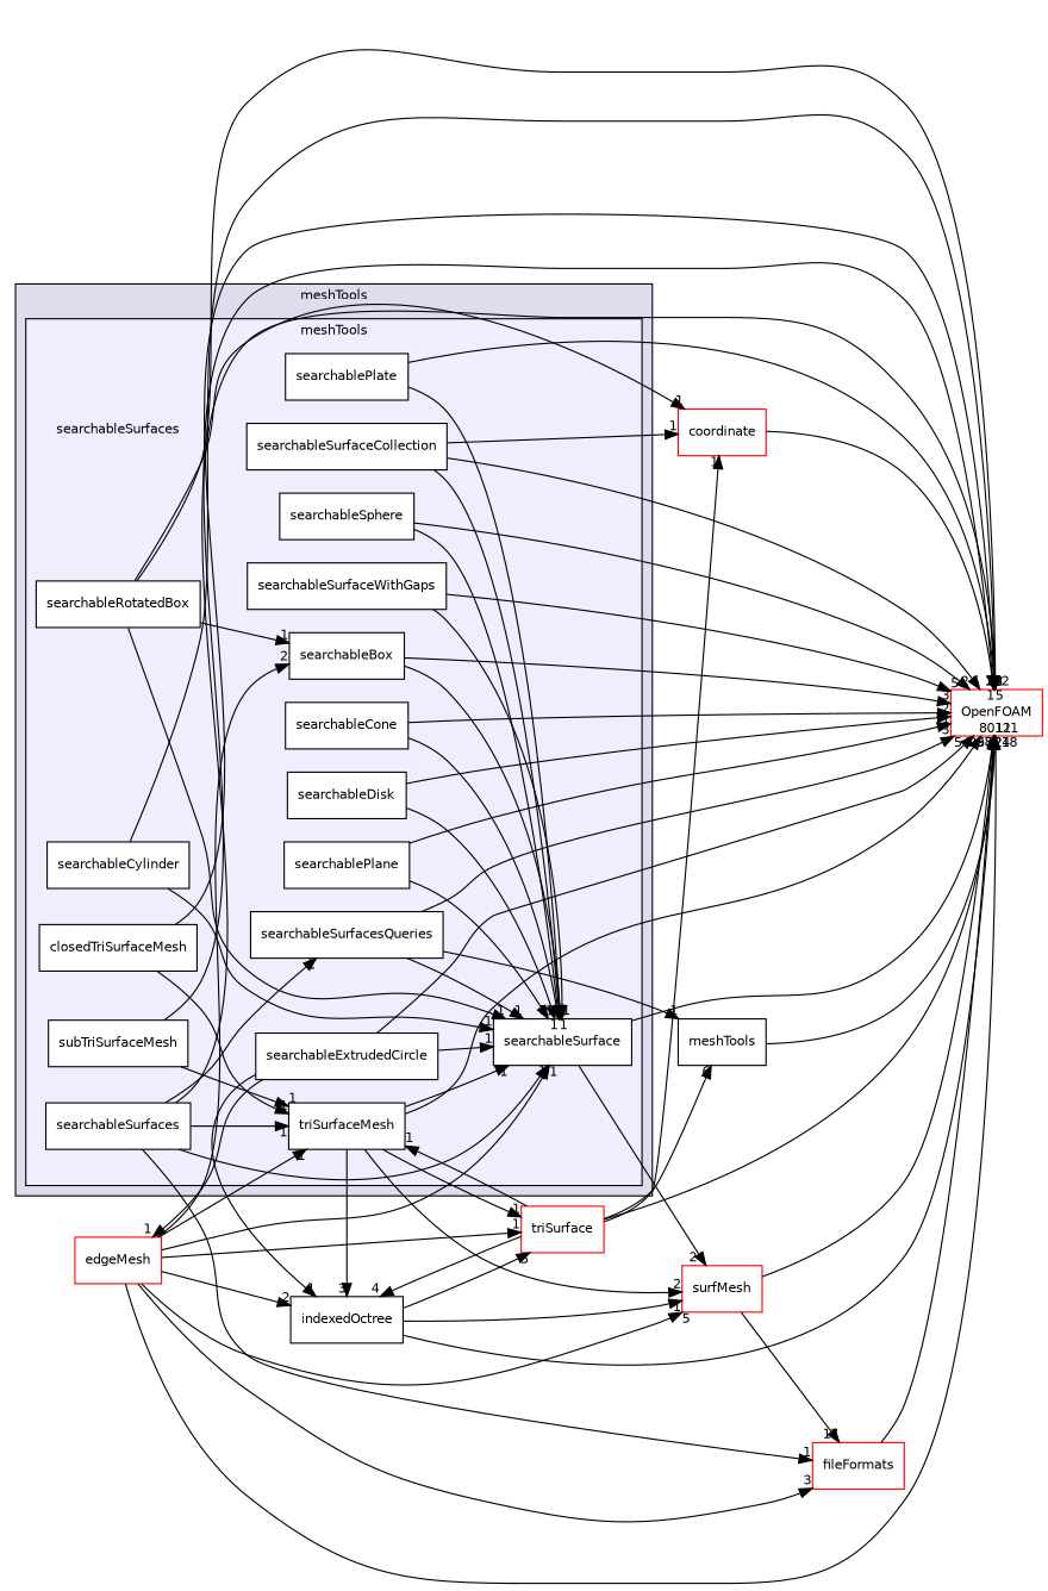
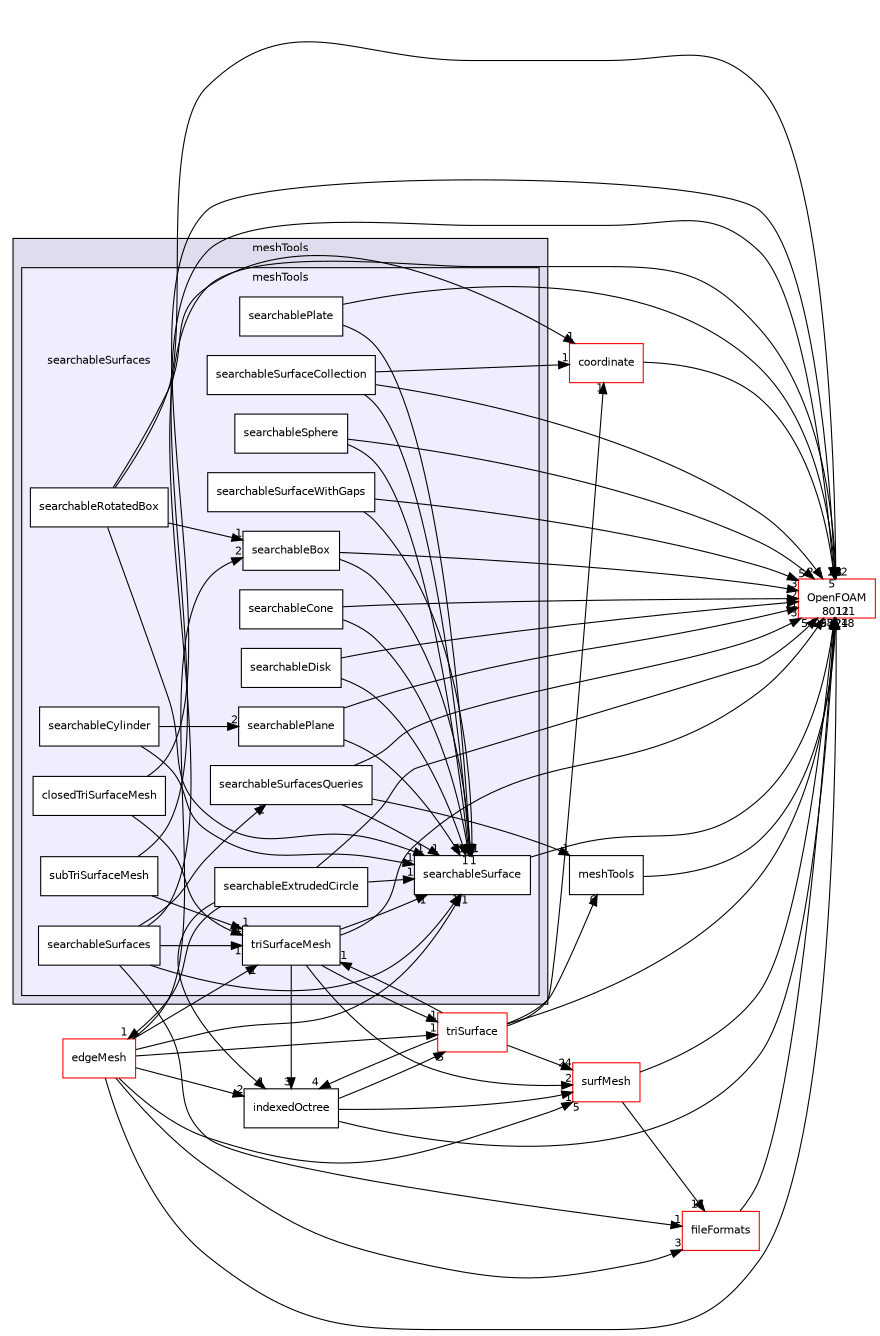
  digraph {
    compound=true
    rankdir=LR
    node [fontname=Helvetica fontsize=10 shape=box color=black fillcolor=white style=filled]
    edge [headlabel=1 labeldistance=1.5 labelfontname=Helvetica labelfontsize=10]
    n1 [label=searchableSurfaces shape=plaintext color="" fillcolor="" style=""]
    n2 [label=closedTriSurfaceMesh]
    n3 [label=searchableBox]
    n4 [label=searchableCone]
    n5 [label=searchableCylinder]
    n6 [label=searchableDisk]
    n7 [label=searchableExtrudedCircle]
    n8 [label=searchablePlane]
    n9 [label=searchablePlate]
    n10 [label=searchableRotatedBox]
    n11 [label=searchableSphere]
    n12 [label=searchableSurface]
    n13 [label=searchableSurfaceCollection]
    n14 [label=searchableSurfaces]
    n15 [label=searchableSurfacesQueries]
    n16 [label=searchableSurfaceWithGaps]
    n17 [label=subTriSurfaceMesh]
    n18 [label=triSurfaceMesh]
    n19 [color=red label=OpenFOAM fillcolor="" style=""]
    n20 [label=indexedOctree color="" fillcolor="" style=""]
    n21 [color=red label=edgeMesh fillcolor="" style=""]
    n22 [color=red label=coordinate fillcolor="" style=""]
    n23 [color=red label=fileFormats fillcolor="" style=""]
    n24 [label=meshTools color="" fillcolor="" style=""]
    n25 [color=red label=surfMesh fillcolor="" style=""]
    n26 [color=red label=triSurface fillcolor="" style=""]
    subgraph cluster_1 {
      bgcolor="#ddddee"
      fontname=Helvetica
      fontsize=10
      label=meshTools
      pencolor=black
      subgraph cluster_2 {
        bgcolor="#eeeeff"
        fontname=Helvetica
        fontsize=10
        pencolor=black
        n1
        n2
        n3
        n4
        n5
        n6
        n7
        n8
        n9
        n10
        n11
        n12
        n13
        n14
        n15
        n16
        n17
        n18
      }
    }
    n2 -> n18
    n2 -> n19
    n3 -> n12
    n3 -> n19 [headlabel=3]
    n4 -> n12
    n4 -> n19
    n5 -> n12
-   n5 -> n19 [headlabel=2]
+   n5 -> n8 [headlabel=2]
    n6 -> n12
    n6 -> n19 [headlabel=2]
    n7 -> n12
    n7 -> n19 [headlabel=6]
    n7 -> n20
    n7 -> n21
    n8 -> n12
    n8 -> n19 [headlabel=3]
    n9 -> n12
    n9 -> n19 [headlabel=3]
    n10 -> n3
    n10 -> n12
    n10 -> n19
    n10 -> n22
    n11 -> n12
    n11 -> n19 [headlabel=2]
    n12 -> n19 [headlabel=8]
    n13 -> n12
    n13 -> n19 [headlabel=6]
    n13 -> n22
    n14 -> n12
    n14 -> n15
    n14 -> n18
    n14 -> n19 [headlabel=5]
    n14 -> n23
    n15 -> n12
    n15 -> n19 [headlabel=5]
    n15 -> n24
    n16 -> n12
    n16 -> n19 [headlabel=5]
    n17 -> n18
    n17 -> n19
    n18 -> n12
    n18 -> n19 [headlabel=9]
    n18 -> n20 [headlabel=3]
    n18 -> n25 [headlabel=2]
    n18 -> n26
    n20 -> n19 [headlabel=24]
    n20 -> n25
    n20 -> n26 [headlabel=5]
    n21 -> n3 [headlabel=2]
    n21 -> n12
    n21 -> n18
    n21 -> n19 [headlabel=80]
    n21 -> n20 [headlabel=2]
    n21 -> n23 [headlabel=3]
    n21 -> n25 [headlabel=5]
    n21 -> n26
    n22 -> n19 [headlabel=42]
    n23 -> n19 [headlabel=218]
    n24 -> n19 [headlabel=11]
    n25 -> n19 [headlabel=267]
    n25 -> n23 [headlabel=17]
    n26 -> n18
    n26 -> n19 [headlabel=121]
    n26 -> n20 [headlabel=4]
    n26 -> n22
    n26 -> n24 [headlabel=6]
-   n12 -> n25 [headlabel=24]
+   n26 -> n25 [headlabel=24]
  }
